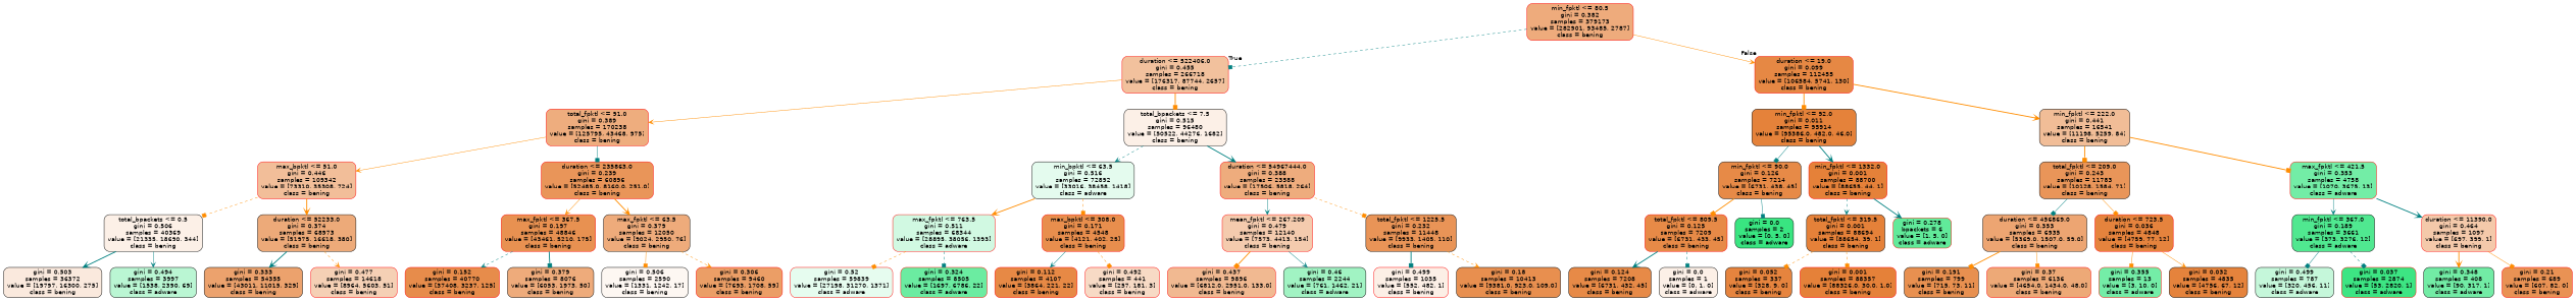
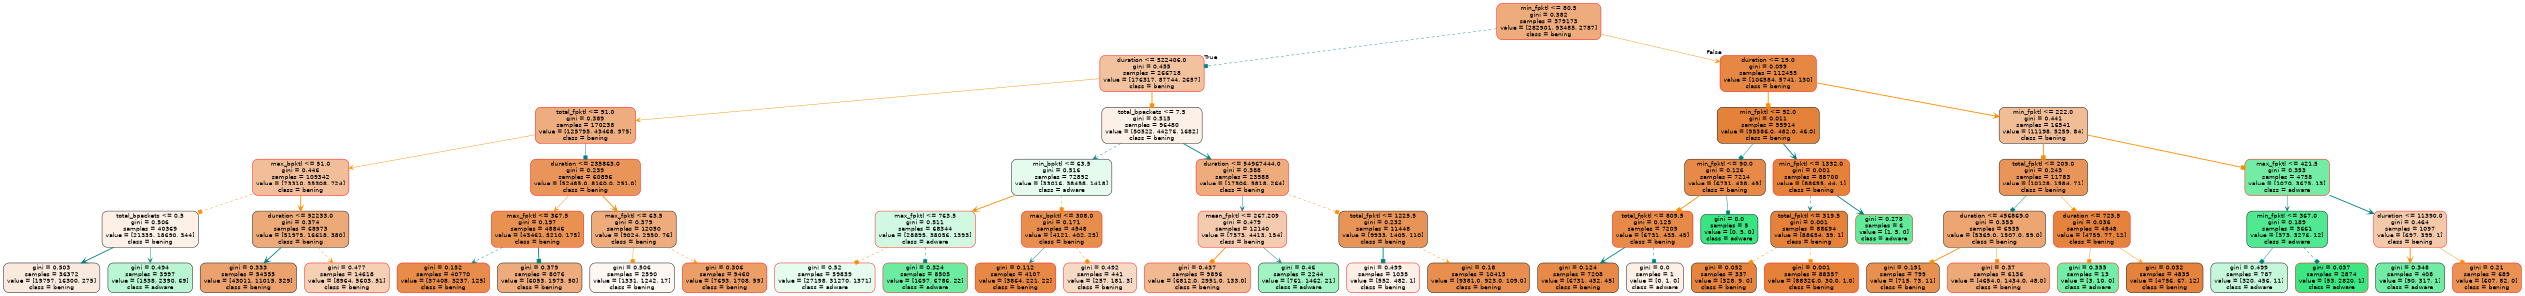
  digraph {
    node [color=red fillcolor="#fcf0e7" fontname=helvetica shape=box style="filled, rounded"]
    edge [arrowhead=box color=darkorange fontname=helvetica style=bold]
    n1 [fillcolor="#eeab7c" label="min_fpktl <= 80.5\ngini = 0.382\nsamples = 379173\nvalue = [282901, 93485, 2787]\nclass = bening"]
    n2 [fillcolor="#f2c19d" label="duration <= 522406.0\ngini = 0.455\nsamples = 266718\nvalue = [176317, 87744, 2657]\nclass = bening"]
    n3 [fillcolor="#e68844" label="duration <= 19.0\ngini = 0.099\nsamples = 112455\nvalue = [106584, 5741, 130]\nclass = bening"]
    n4 [fillcolor="#eead7e" label="total_fpktl <= 91.0\ngini = 0.389\nsamples = 170238\nvalue = [125795, 43468, 975]\nclass = bening"]
    n5 [color=black label="total_bpackets <= 7.5\ngini = 0.515\nsamples = 96480\nvalue = [50522, 44276, 1682]\nclass = bening"]
    n6 [color=black fillcolor="#e5823a" label="min_fpktl <= 92.0\ngini = 0.011\nsamples = 95914\nvalue = [95386.0, 482.0, 46.0]\nclass = bening"]
    n7 [color=black fillcolor="#f1bd97" label="min_fpktl <= 222.0\ngini = 0.441\nsamples = 16541\nvalue = [11198, 5259, 84]\nclass = bening"]
    n8 [fillcolor="#f2be99" label="max_bpktl <= 51.0\ngini = 0.446\nsamples = 109342\nvalue = [73310, 35308, 724]\nclass = bening"]
    n9 [fillcolor="#e99559" label="duration <= 235863.0\ngini = 0.239\nsamples = 60896\nvalue = [52485.0, 8160.0, 251.0]\nclass = bening"]
    n10 [color=black fillcolor="#e4fbee" label="min_bpktl <= 63.5\ngini = 0.516\nsamples = 72892\nvalue = [33016, 38458, 1418]\nclass = adware"]
    n11 [fillcolor="#eeac7d" label="duration <= 54967444.0\ngini = 0.388\nsamples = 23588\nvalue = [17506, 5818, 264]\nclass = bening"]
    n12 [color=black label="total_bpackets <= 0.5\ngini = 0.506\nsamples = 40369\nvalue = [21335, 18690, 344]\nclass = bening"]
    n13 [color=black fillcolor="#edaa79" label="duration <= 52233.0\ngini = 0.374\nsamples = 68973\nvalue = [51975, 16618, 380]\nclass = bening"]
    n14 [fillcolor="#e89151" label="max_fpktl <= 367.5\ngini = 0.197\nsamples = 48846\nvalue = [43461, 5210, 175]\nclass = bening"]
    n15 [color=black fillcolor="#eeab7b" label="max_fpktl <= 63.5\ngini = 0.379\nsamples = 12050\nvalue = [9024, 2950, 76]\nclass = bening"]
    n16 [color=black fillcolor="#fae9dd" label="gini = 0.503\nsamples = 36372\nvalue = [19797, 16300, 275]\nclass = bening"]
    n17 [color=black fillcolor="#baf6d3" label="gini = 0.494\nsamples = 3997\nvalue = [1538, 2390, 69]\nclass = adware"]
    n18 [color=black fillcolor="#eca26d" label="gini = 0.333\nsamples = 54355\nvalue = [43011, 11015, 329]\nclass = bening"]
    n19 [fillcolor="#f5d0b5" label="gini = 0.477\nsamples = 14618\nvalue = [8964, 5603, 51]\nclass = bening"]
    n20 [fillcolor="#e78c4b" label="gini = 0.152\nsamples = 40770\nvalue = [37408, 3237, 125]\nclass = bening"]
    n21 [color=black fillcolor="#eeab7b" label="gini = 0.379\nsamples = 8076\nvalue = [6053, 1973, 50]\nclass = bening"]
    n22 [color=black fillcolor="#fdf7f2" label="gini = 0.506\nsamples = 2590\nvalue = [1331, 1242, 17]\nclass = bening"]
    n23 [fillcolor="#eb9e66" label="gini = 0.306\nsamples = 9460\nvalue = [7693, 1708, 59]\nclass = bening"]
    n24 [fillcolor="#d1f9e2" label="max_fpktl <= 763.5\ngini = 0.511\nsamples = 68344\nvalue = [28895, 38056, 1393]\nclass = adware"]
    n25 [fillcolor="#e88e4d" label="max_bpktl <= 308.0\ngini = 0.171\nsamples = 4548\nvalue = [4121, 402, 25]\nclass = bening"]
    n26 [fillcolor="#f4cbae" label="mean_fpktl <= 267.209\ngini = 0.479\nsamples = 12140\nvalue = [7573, 4413, 154]\nclass = bening"]
    n27 [color=black fillcolor="#e99457" label="total_fpktl <= 1225.5\ngini = 0.232\nsamples = 11448\nvalue = [9933, 1405, 110]\nclass = bening"]
    n28 [fillcolor="#e6fcef" label="gini = 0.52\nsamples = 59839\nvalue = [27198, 31270, 1371]\nclass = adware"]
    n29 [fillcolor="#6beca1" label="gini = 0.324\nsamples = 8505\nvalue = [1697, 6786, 22]\nclass = adware"]
    n30 [fillcolor="#e78945" label="gini = 0.112\nsamples = 4107\nvalue = [3864, 221, 22]\nclass = bening"]
    n31 [fillcolor="#f7dac5" label="gini = 0.492\nsamples = 441\nvalue = [257, 181, 3]\nclass = bening"]
    n32 [fillcolor="#f1b991" label="gini = 0.437\nsamples = 9896\nvalue = [6812.0, 2951.0, 133.0]\nclass = bening"]
    n33 [color=black fillcolor="#a1f3c3" label="gini = 0.46\nsamples = 2244\nvalue = [761, 1462, 21]\nclass = adware"]
    n34 [fillcolor="#fcefe6" label="gini = 0.499\nsamples = 1035\nvalue = [552, 482, 1]\nclass = bening"]
    n35 [color=black fillcolor="#e88f4f" label="gini = 0.18\nsamples = 10413\nvalue = [9381.0, 923.0, 109.0]\nclass = bening"]
    n36 [color=black fillcolor="#e78a47" label="min_fpktl <= 90.0\ngini = 0.126\nsamples = 7214\nvalue = [6731, 438, 45]\nclass = bening"]
    n37 [fillcolor="#e58139" label="min_fpktl <= 1332.0\ngini = 0.001\nsamples = 88700\nvalue = [88655, 44, 1]\nclass = bening"]
    n38 [color=black fillcolor="#e99559" label="total_fpktl <= 209.0\ngini = 0.243\nsamples = 11783\nvalue = [10128, 1584, 71]\nclass = bening"]
    n39 [fillcolor="#73eda6" label="max_fpktl <= 421.5\ngini = 0.353\nsamples = 4758\nvalue = [1070, 3675, 13]\nclass = adware"]
    n40 [fillcolor="#e78a47" label="total_fpktl <= 809.5\ngini = 0.125\nsamples = 7209\nvalue = [6731, 433, 45]\nclass = bening"]
-   n41 [color=black fillcolor="#39e581" label="gini = 0.0\nsamples = 2\nvalue = [0, 5, 0]\nclass = adware"]
+   n41 [color=black fillcolor="#39e581" label="gini = 0.0\nsamples = 5\nvalue = [0, 5, 0]\nclass = adware"]
    n42 [color=black fillcolor="#e58139" label="total_fpktl <= 319.5\ngini = 0.001\nsamples = 88694\nvalue = [88654, 39, 1]\nclass = bening"]
-   n43 [fillcolor="#61ea9a" label="gini = 0.278\nbpackets = 6\nvalue = [1, 5, 0]\nclass = adware"]
+   n43 [fillcolor="#61ea9a" label="gini = 0.278\nsamples = 6\nvalue = [1, 5, 0]\nclass = adware"]
    n44 [color=black fillcolor="#e78a47" label="gini = 0.124\nsamples = 7208\nvalue = [6731, 432, 45]\nclass = bening"]
    n45 [color=black label="gini = 0.0\nsamples = 1\nvalue = [0, 1, 0]\nclass = adware"]
    n46 [color=black fillcolor="#e6843e" label="gini = 0.052\nsamples = 337\nvalue = [328, 9, 0]\nclass = bening"]
    n47 [fillcolor="#e58139" label="gini = 0.001\nsamples = 88357\nvalue = [88326.0, 30.0, 1.0]\nclass = bening"]
    n48 [color=black fillcolor="#eda572" label="duration <= 456869.0\ngini = 0.353\nsamples = 6935\nvalue = [5369.0, 1507.0, 59.0]\nclass = bening"]
    n49 [fillcolor="#e5833d" label="duration <= 723.5\ngini = 0.036\nsamples = 4848\nvalue = [4759, 77, 12]\nclass = bening"]
    n50 [color=black fillcolor="#50e890" label="min_fpktl <= 367.0\ngini = 0.189\nsamples = 3661\nvalue = [373, 3276, 12]\nclass = adware"]
    n51 [fillcolor="#f4c9aa" label="duration <= 11390.0\ngini = 0.464\nsamples = 1097\nvalue = [697, 399, 1]\nclass = bening"]
    n52 [color=black fillcolor="#e89050" label="gini = 0.191\nsamples = 799\nvalue = [715, 73, 11]\nclass = bening"]
    n53 [fillcolor="#eda977" label="gini = 0.37\nsamples = 6136\nvalue = [4654.0, 1434.0, 48.0]\nclass = bening"]
    n54 [fillcolor="#74eda7" label="gini = 0.355\nsamples = 13\nvalue = [3, 10, 0]\nclass = adware"]
    n55 [color=black fillcolor="#e5833c" label="gini = 0.032\nsamples = 4835\nvalue = [4756, 67, 12]\nclass = bening"]
    n56 [color=black fillcolor="#c5f7da" label="gini = 0.499\nsamples = 787\nvalue = [320, 456, 11]\nclass = adware"]
    n57 [fillcolor="#3de583" label="gini = 0.037\nsamples = 2874\nvalue = [53, 2820, 1]\nclass = adware"]
    n58 [color=black fillcolor="#72eca5" label="gini = 0.348\nsamples = 408\nvalue = [90, 317, 1]\nclass = adware"]
    n59 [fillcolor="#e99254" label="gini = 0.21\nsamples = 689\nvalue = [607, 82, 0]\nclass = bening"]
    n1 -> n2 [color=teal headlabel=True labelangle=45 labeldistance=2.5 style=dashed]
    n1 -> n3 [arrowhead=vee headlabel=False labelangle=-45 labeldistance=2.5 style=solid]
    n2 -> n4 [arrowhead=vee style=solid]
    n2 -> n5
    n3 -> n6
    n3 -> n7 [arrowhead=vee]
    n4 -> n8 [arrowhead=vee style=solid]
    n4 -> n9 [color=teal style=solid]
    n5 -> n10 [arrowhead=vee color=teal style=dashed]
    n5 -> n11 [arrowhead=vee color=teal]
    n6 -> n36 [color=teal style=solid]
    n6 -> n37 [arrowhead=vee color=teal]
    n7 -> n38
    n7 -> n39
    n8 -> n12 [style=dashed]
    n8 -> n13 [arrowhead=vee]
    n9 -> n14 [arrowhead=vee style=solid]
    n9 -> n15 [arrowhead=vee]
    n10 -> n24 [arrowhead=vee]
    n10 -> n25 [style=dashed]
    n11 -> n26 [arrowhead=vee color=teal style=solid]
    n11 -> n27 [style=dashed]
    n12 -> n16 [arrowhead=vee color=teal]
    n12 -> n17 [arrowhead=vee color=teal style=solid]
    n13 -> n18 [arrowhead=vee color=teal]
    n13 -> n19 [arrowhead=vee style=dashed]
    n14 -> n20 [arrowhead=vee color=teal style=dashed]
    n14 -> n21 [color=teal]
    n15 -> n22 [style=solid]
    n15 -> n23 [arrowhead=vee style=dashed]
    n24 -> n28 [style=dashed]
    n24 -> n29 [color=teal style=dashed]
    n25 -> n30 [arrowhead=vee color=teal style=solid]
    n25 -> n31 [style=dashed]
    n26 -> n32
    n26 -> n33 [arrowhead=vee color=teal style=solid]
    n27 -> n34 [color=teal]
    n27 -> n35 [arrowhead=vee style=dashed]
    n36 -> n40
    n36 -> n41 [color=teal style=solid]
    n37 -> n42 [arrowhead=vee color=teal style=dashed]
    n37 -> n43 [arrowhead=vee color=teal]
    n38 -> n48 [color=teal style=solid]
    n38 -> n49 [style=solid]
    n39 -> n50 [arrowhead=vee color=teal style=solid]
    n39 -> n51 [arrowhead=vee color=teal]
    n40 -> n44 [arrowhead=vee color=teal]
    n40 -> n45 [color=teal style=dashed]
    n42 -> n46 [style=dashed]
    n42 -> n47 [style=dashed]
    n48 -> n52
    n48 -> n53 [style=solid]
    n49 -> n54 [style=solid]
    n49 -> n55 [arrowhead=vee style=solid]
    n50 -> n56 [color=teal style=solid]
    n50 -> n57 [color=teal style=dashed]
    n51 -> n58 [arrowhead=vee]
    n51 -> n59 [style=solid]
  }
